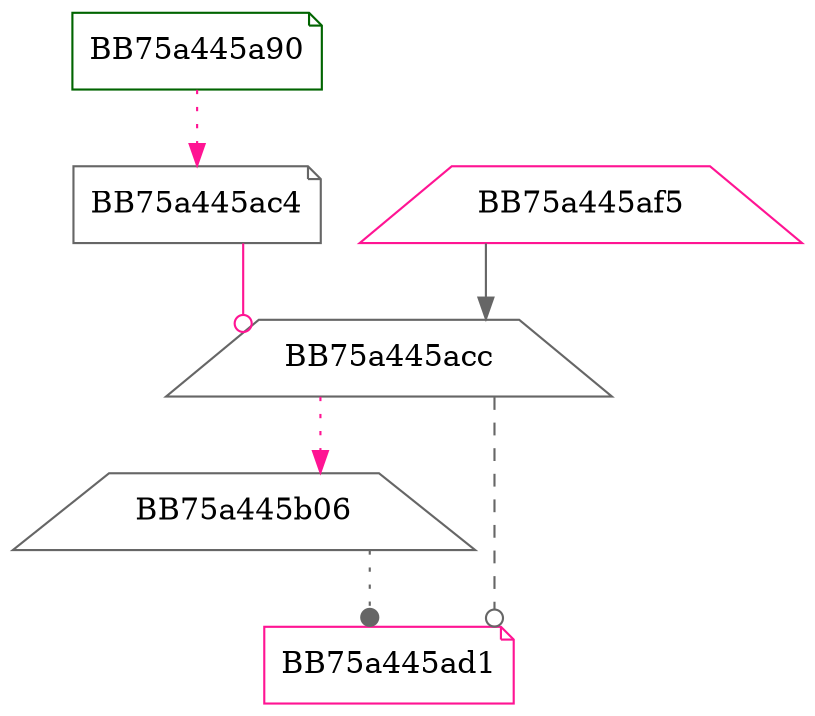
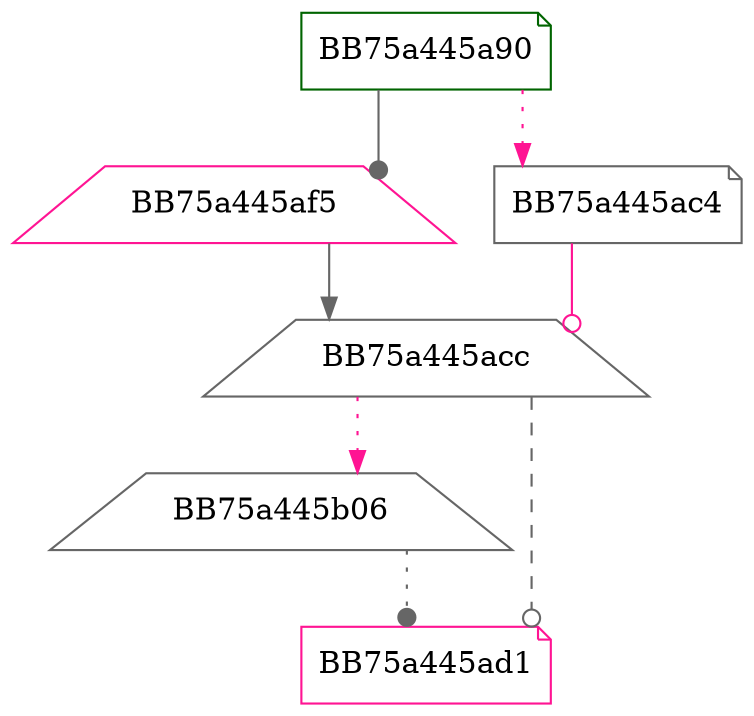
  digraph {
    splines=ortho
    node [color=gray40 shape=note]
    edge [arrowhead=normal color=gray40 style=solid]
    BB75a445a90 [color=darkgreen]
    BB75a445af5 [color=deeppink shape=trapezium]
    BB75a445ac4
    BB75a445acc [shape=trapezium]
    BB75a445b06 [shape=trapezium]
    BB75a445ad1 [color=deeppink]
+   BB75a445a90 -> BB75a445af5 [arrowhead=dot]
    BB75a445a90 -> BB75a445ac4 [color=deeppink style=dotted]
    BB75a445af5 -> BB75a445acc
    BB75a445ac4 -> BB75a445acc [arrowhead=odot color=deeppink]
    BB75a445acc -> BB75a445b06 [color=deeppink style=dotted]
    BB75a445acc -> BB75a445ad1 [arrowhead=odot style=dashed]
    BB75a445b06 -> BB75a445ad1 [arrowhead=dot style=dotted]
  }
